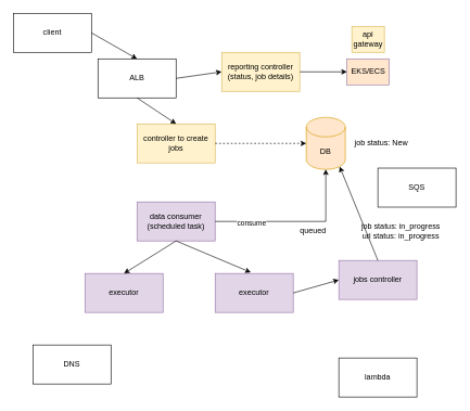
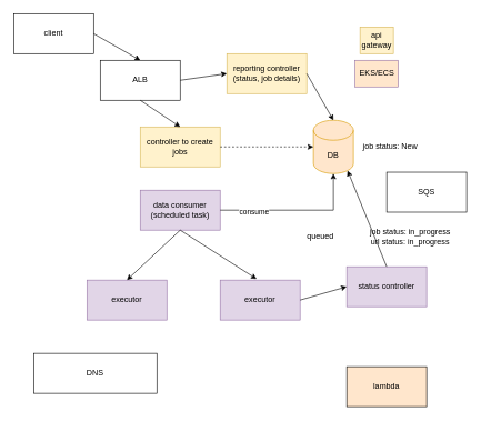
  <mxCell id="0" />
  <mxCell id="1" parent="0" />
  <mxCell id="2" value="client" style="rounded=0;whiteSpace=wrap;html=1;" vertex="1" parent="1"><mxGeometry x="20" y="20" width="120" height="60" as="geometry" /></mxCell>
  <mxCell id="3" value="controller to create jobs" style="rounded=0;whiteSpace=wrap;html=1;fillColor=#fff2cc;strokeColor=#d6b656;" vertex="1" parent="1"><mxGeometry x="210" y="190" width="120" height="60" as="geometry" /></mxCell>
  <mxCell id="4" value="DB" style="shape=cylinder3;whiteSpace=wrap;html=1;boundedLbl=1;backgroundOutline=1;size=15;fillColor=#ffe6cc;strokeColor=#d79b00;" vertex="1" parent="1"><mxGeometry x="470" y="180" width="60" height="80" as="geometry" /></mxCell>
  <mxCell id="5" value="" style="endArrow=classic;html=1;rounded=0;exitX=1;exitY=0.5;exitDx=0;exitDy=0;entryX=0;entryY=0.5;entryDx=0;entryDy=0;entryPerimeter=0;dashed=1;" edge="1" parent="1" source="3" target="4"><mxGeometry width="50" height="50" relative="1" as="geometry"><mxPoint x="370" y="280" as="sourcePoint" /><mxPoint x="420" y="230" as="targetPoint" /></mxGeometry></mxCell>
  <mxCell id="6" value="job status: New" style="text;html=1;align=center;verticalAlign=middle;resizable=0;points=[];autosize=1;strokeColor=none;fillColor=none;" vertex="1" parent="1"><mxGeometry x="530" y="205" width="110" height="30" as="geometry" /></mxCell>
- <mxCell id="7" value="data consumer&lt;br&gt;(scheduled task)" style="rounded=0;whiteSpace=wrap;html=1;fillColor=#e1d5e7;strokeColor=#9673a6;" vertex="1" parent="1"><mxGeometry x="210" y="310" width="120" height="60" as="geometry" /></mxCell>
+ <mxCell id="7" value="data consumer&lt;br&gt;(scheduled task)" style="rounded=0;whiteSpace=wrap;html=1;fillColor=#e1d5e7;strokeColor=#9673a6;" vertex="1" parent="1"><mxGeometry x="210" y="285" width="120" height="60" as="geometry" /></mxCell>
  <mxCell id="8" style="edgeStyle=orthogonalEdgeStyle;rounded=0;orthogonalLoop=1;jettySize=auto;html=1;entryX=0.5;entryY=1;entryDx=0;entryDy=0;entryPerimeter=0;" edge="1" parent="1" source="7" target="4"><mxGeometry relative="1" as="geometry" /></mxCell>
  <mxCell id="9" value="consume" style="edgeLabel;html=1;align=center;verticalAlign=middle;resizable=0;points=[];" vertex="1" connectable="0" parent="8"><mxGeometry x="-0.556" y="-2" relative="1" as="geometry"><mxPoint as="offset" /></mxGeometry></mxCell>
  <mxCell id="10" value="queued" style="text;html=1;align=center;verticalAlign=middle;resizable=0;points=[];autosize=1;strokeColor=none;fillColor=none;" vertex="1" parent="1"><mxGeometry x="450" y="340" width="60" height="30" as="geometry" /></mxCell>
  <mxCell id="11" value="executor" style="rounded=0;whiteSpace=wrap;html=1;fillColor=#e1d5e7;strokeColor=#9673a6;" vertex="1" parent="1"><mxGeometry x="130" y="420" width="120" height="60" as="geometry" /></mxCell>
  <mxCell id="12" value="executor" style="rounded=0;whiteSpace=wrap;html=1;fillColor=#e1d5e7;strokeColor=#9673a6;" vertex="1" parent="1"><mxGeometry x="330" y="420" width="120" height="60" as="geometry" /></mxCell>
  <mxCell id="13" value="" style="endArrow=classic;html=1;rounded=0;exitX=0.5;exitY=1;exitDx=0;exitDy=0;entryX=0.5;entryY=0;entryDx=0;entryDy=0;" edge="1" parent="1" source="7" target="11"><mxGeometry width="50" height="50" relative="1" as="geometry"><mxPoint x="260" y="440" as="sourcePoint" /><mxPoint x="310" y="390" as="targetPoint" /></mxGeometry></mxCell>
  <mxCell id="14" value="" style="endArrow=classic;html=1;rounded=0;exitX=0.5;exitY=1;exitDx=0;exitDy=0;entryX=0.456;entryY=-0.028;entryDx=0;entryDy=0;entryPerimeter=0;" edge="1" parent="1" source="7" target="12"><mxGeometry width="50" height="50" relative="1" as="geometry"><mxPoint x="280" y="380" as="sourcePoint" /><mxPoint x="200" y="430" as="targetPoint" /></mxGeometry></mxCell>
- <mxCell id="15" value="jobs controller" style="rounded=0;whiteSpace=wrap;html=1;fillColor=#e1d5e7;strokeColor=#9673a6;" vertex="1" parent="1"><mxGeometry x="520" y="400" width="120" height="60" as="geometry" /></mxCell>
+ <mxCell id="15" value="status controller" style="rounded=0;whiteSpace=wrap;html=1;fillColor=#e1d5e7;strokeColor=#9673a6;" vertex="1" parent="1"><mxGeometry x="520" y="400" width="120" height="60" as="geometry" /></mxCell>
  <mxCell id="16" value="" style="endArrow=classic;html=1;rounded=0;exitX=1;exitY=0.5;exitDx=0;exitDy=0;entryX=0;entryY=0.5;entryDx=0;entryDy=0;" edge="1" parent="1" source="12" target="15"><mxGeometry width="50" height="50" relative="1" as="geometry"><mxPoint x="480" y="510" as="sourcePoint" /><mxPoint x="530" y="460" as="targetPoint" /></mxGeometry></mxCell>
  <mxCell id="17" value="" style="endArrow=classic;html=1;rounded=0;exitX=0.5;exitY=0;exitDx=0;exitDy=0;entryX=0.855;entryY=1;entryDx=0;entryDy=-4.35;entryPerimeter=0;" edge="1" parent="1" source="15" target="4"><mxGeometry width="50" height="50" relative="1" as="geometry"><mxPoint x="570" y="400" as="sourcePoint" /><mxPoint x="620" y="350" as="targetPoint" /></mxGeometry></mxCell>
  <mxCell id="18" value="reporting controller&lt;br&gt;(status, job details)" style="rounded=0;whiteSpace=wrap;html=1;fillColor=#fff2cc;strokeColor=#d6b656;" vertex="1" parent="1"><mxGeometry x="340" y="80" width="120" height="60" as="geometry" /></mxCell>
- <mxCell id="19" value="" style="endArrow=classic;html=1;rounded=0;exitX=1;exitY=0.5;exitDx=0;exitDy=0;" edge="1" parent="1" source="18" target="25"><mxGeometry width="50" height="50" relative="1" as="geometry"><mxPoint x="490" y="170" as="sourcePoint" /><mxPoint x="540" y="120" as="targetPoint" /></mxGeometry></mxCell>
+ <mxCell id="19" value="" style="endArrow=classic;html=1;rounded=0;exitX=1;exitY=0.5;exitDx=0;exitDy=0;entryX=0.5;entryY=0;entryDx=0;entryDy=0;entryPerimeter=0;" edge="1" parent="1" source="18" target="4"><mxGeometry width="50" height="50" relative="1" as="geometry"><mxPoint x="490" y="170" as="sourcePoint" /><mxPoint x="540" y="120" as="targetPoint" /></mxGeometry></mxCell>
  <mxCell id="20" value="" style="endArrow=classic;html=1;rounded=0;exitX=1;exitY=0.5;exitDx=0;exitDy=0;entryX=0.5;entryY=0;entryDx=0;entryDy=0;" edge="1" parent="1" source="2" target="21"><mxGeometry width="50" height="50" relative="1" as="geometry"><mxPoint x="240" y="120" as="sourcePoint" /><mxPoint x="290" y="70" as="targetPoint" /></mxGeometry></mxCell>
  <mxCell id="21" value="ALB" style="rounded=0;whiteSpace=wrap;html=1;" vertex="1" parent="1"><mxGeometry x="150" y="90" width="120" height="60" as="geometry" /></mxCell>
- <mxCell id="22" value="DNS" style="rounded=0;whiteSpace=wrap;html=1;" vertex="1" parent="1"><mxGeometry x="50" y="530" width="120" height="60" as="geometry" /></mxCell>
+ <mxCell id="22" value="DNS" style="rounded=0;whiteSpace=wrap;html=1;" vertex="1" parent="1"><mxGeometry x="50" y="530" width="185" height="60" as="geometry" /></mxCell>
  <mxCell id="23" value="api gateway" style="rounded=0;whiteSpace=wrap;html=1;fillColor=#fff2cc;strokeColor=#d6b656;" vertex="1" parent="1"><mxGeometry x="540" y="40" width="50" height="40" as="geometry" /></mxCell>
- <mxCell id="24" value="lambda" style="rounded=0;whiteSpace=wrap;html=1;" vertex="1" parent="1"><mxGeometry x="520" y="550" width="120" height="60" as="geometry" /></mxCell>
+ <mxCell id="24" value="lambda" style="rounded=0;whiteSpace=wrap;html=1;fillColor=#ffe6cc;" vertex="1" parent="1"><mxGeometry x="520" y="550" width="120" height="60" as="geometry" /></mxCell>
  <mxCell id="25" value="EKS/ECS" style="rounded=0;whiteSpace=wrap;html=1;fillColor=#ffe6cc;strokeColor=#9673a6;" vertex="1" parent="1"><mxGeometry x="532.5" y="90" width="65" height="40" as="geometry" /></mxCell>
  <mxCell id="26" value="SQS" style="rounded=0;whiteSpace=wrap;html=1;" vertex="1" parent="1"><mxGeometry x="580" y="258" width="120" height="60" as="geometry" /></mxCell>
  <mxCell id="27" value="" style="endArrow=classic;html=1;rounded=0;exitX=1;exitY=0.5;exitDx=0;exitDy=0;entryX=0;entryY=0.5;entryDx=0;entryDy=0;" edge="1" parent="1" source="21" target="18"><mxGeometry width="50" height="50" relative="1" as="geometry"><mxPoint x="245" y="60" as="sourcePoint" /><mxPoint x="295" y="10" as="targetPoint" /></mxGeometry></mxCell>
  <mxCell id="28" value="" style="endArrow=classic;html=1;rounded=0;exitX=0.5;exitY=1;exitDx=0;exitDy=0;entryX=0.5;entryY=0;entryDx=0;entryDy=0;" edge="1" parent="1" source="21" target="3"><mxGeometry width="50" height="50" relative="1" as="geometry"><mxPoint x="280" y="130" as="sourcePoint" /><mxPoint x="350" y="120" as="targetPoint" /></mxGeometry></mxCell>
  <mxCell id="29" value="job status: in_progress&lt;br&gt;url status: in_progress" style="text;html=1;align=center;verticalAlign=middle;resizable=0;points=[];autosize=1;strokeColor=none;fillColor=none;" vertex="1" parent="1"><mxGeometry x="545" y="335" width="140" height="40" as="geometry" /></mxCell>
